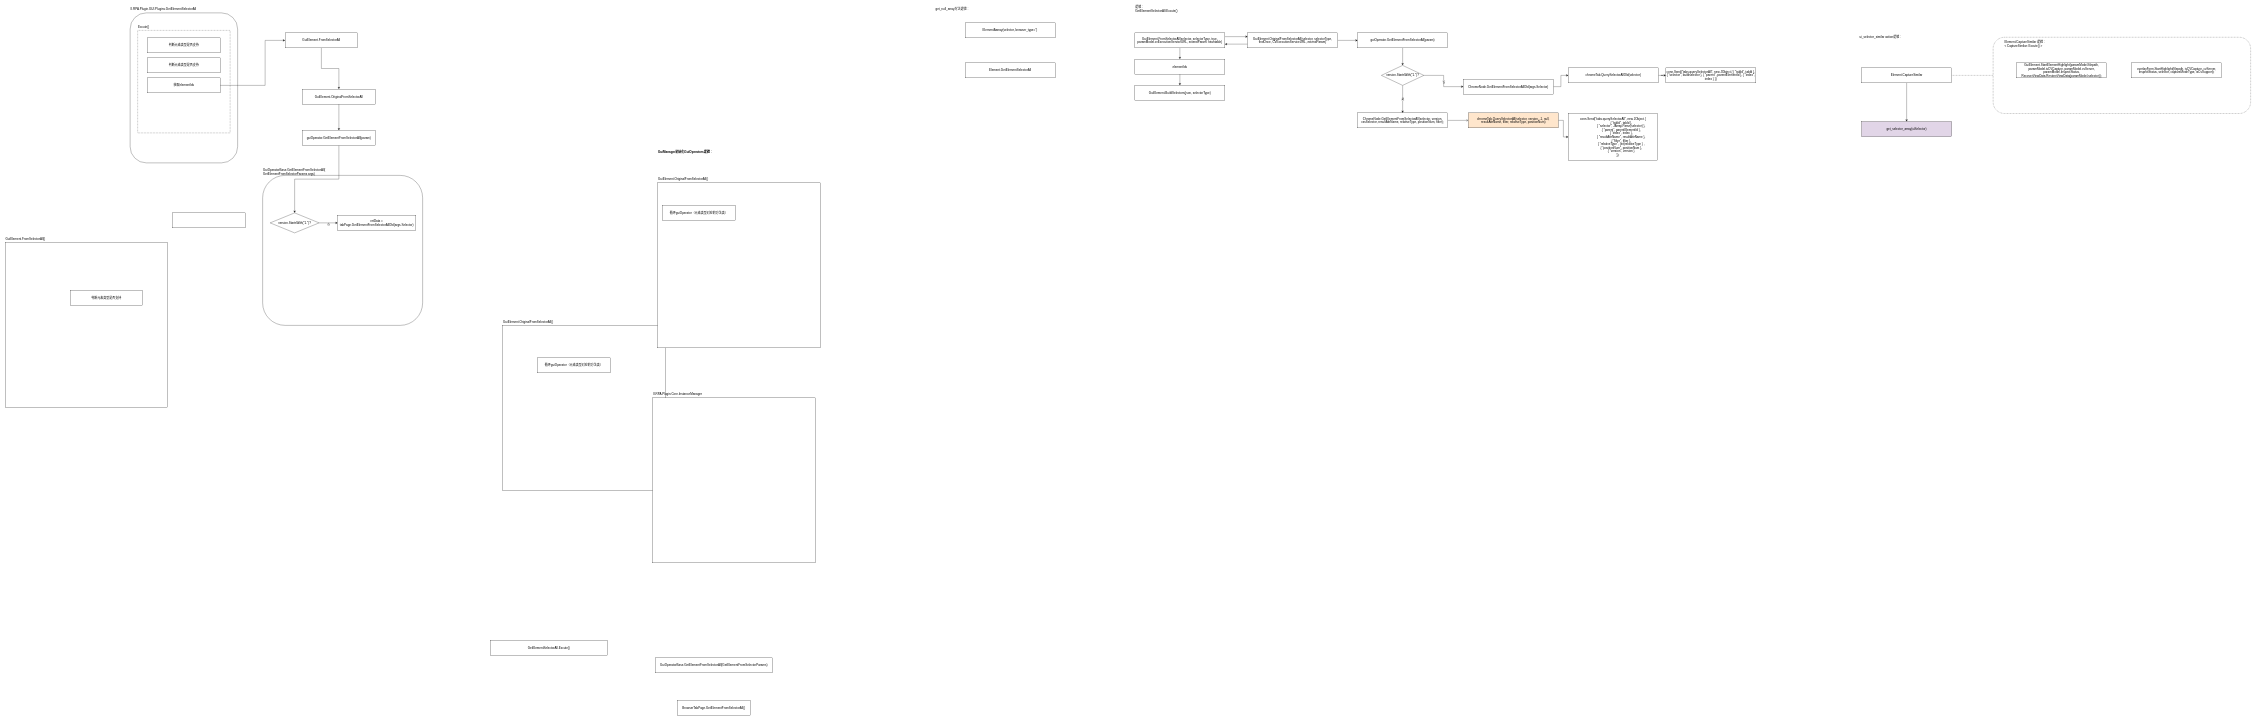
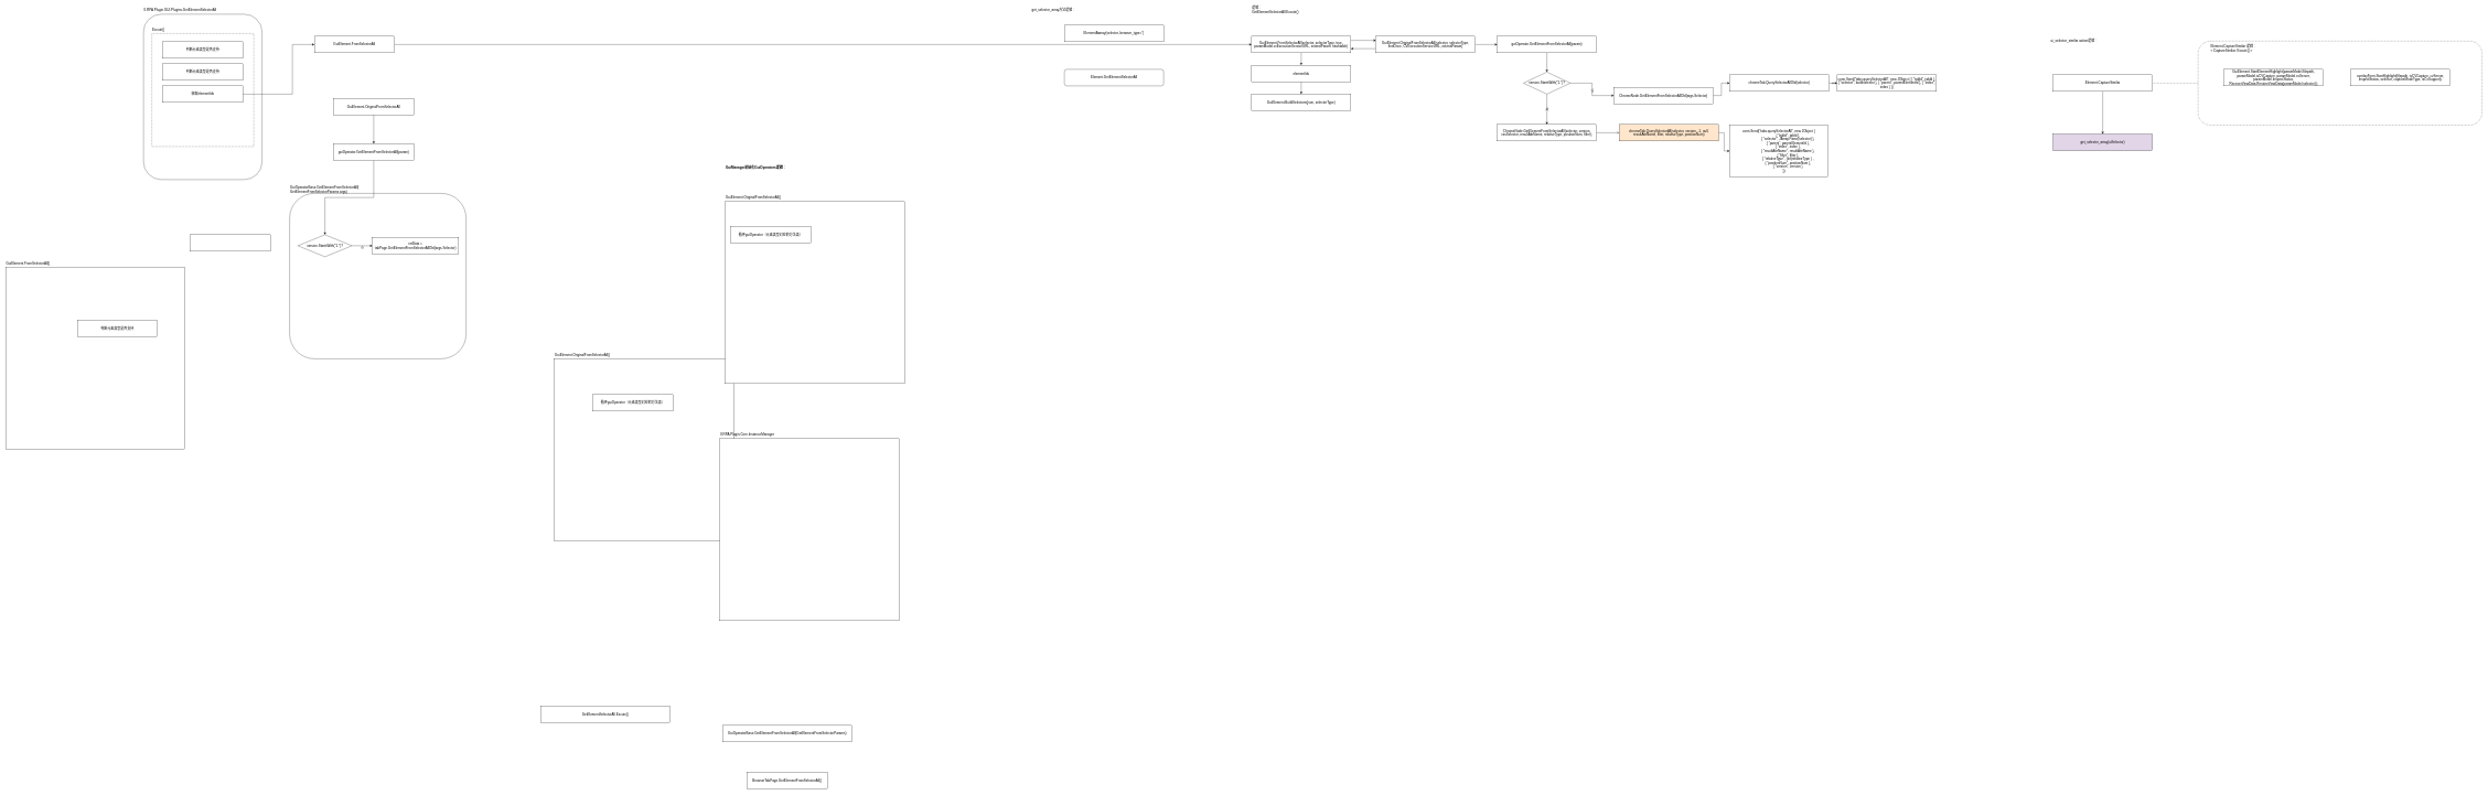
  <mxCell id="0" />
  <mxCell id="1" parent="0" />
  <mxCell id="2" value="" style="rounded=1;whiteSpace=wrap;html=1;dashed=1;" vertex="1" parent="1"><mxGeometry x="7972" y="147.5" width="1030" height="305" as="geometry" /></mxCell>
  <mxCell id="3" value="" style="rounded=1;whiteSpace=wrap;html=1;" parent="1" vertex="1"><mxGeometry x="1050" y="700" width="640" height="600" as="geometry" /></mxCell>
  <mxCell id="4" value="" style="rounded=1;whiteSpace=wrap;html=1;" parent="1" vertex="1"><mxGeometry x="520" y="50" width="430" height="600" as="geometry" /></mxCell>
  <mxCell id="5" value="II.RPA.Plugin.GUI.Plugins.GetElementSelectorAll" style="text;html=1;strokeColor=none;fillColor=none;align=left;verticalAlign=middle;whiteSpace=wrap;rounded=0;" parent="1" vertex="1"><mxGeometry x="520" y="20" width="300" height="30" as="geometry" /></mxCell>
  <mxCell id="6" value="" style="group" parent="1" vertex="1" connectable="0"><mxGeometry x="20" y="939" width="790" height="690" as="geometry" /></mxCell>
  <mxCell id="7" value="" style="rounded=0;whiteSpace=wrap;html=1;" parent="6" vertex="1"><mxGeometry y="30" width="650" height="660" as="geometry" /></mxCell>
  <mxCell id="8" value="GuiElement.FromSelectorAll()" style="text;html=1;strokeColor=none;fillColor=none;align=left;verticalAlign=middle;whiteSpace=wrap;rounded=0;" parent="6" vertex="1"><mxGeometry width="300" height="30" as="geometry" /></mxCell>
  <mxCell id="9" value="判断元素类型是否支持" style="rounded=0;whiteSpace=wrap;html=1;" parent="6" vertex="1"><mxGeometry x="260" y="221" width="290" height="60" as="geometry" /></mxCell>
  <mxCell id="10" value="" style="group" parent="1" vertex="1" connectable="0"><mxGeometry x="2010" y="1270" width="650" height="690" as="geometry" /></mxCell>
  <mxCell id="11" value="" style="rounded=0;whiteSpace=wrap;html=1;" parent="10" vertex="1"><mxGeometry y="30" width="650" height="660" as="geometry" /></mxCell>
  <mxCell id="12" value="GuiElement.OriginalFromSelectorAll()" style="text;html=1;strokeColor=none;fillColor=none;align=left;verticalAlign=middle;whiteSpace=wrap;rounded=0;" parent="10" vertex="1"><mxGeometry width="300" height="30" as="geometry" /></mxCell>
  <mxCell id="13" value="循环guiOperator（元素类型对应的方法类）" style="rounded=0;whiteSpace=wrap;html=1;" parent="10" vertex="1"><mxGeometry x="140" y="160" width="290" height="60" as="geometry" /></mxCell>
  <mxCell id="14" value="" style="group" parent="1" vertex="1" connectable="0"><mxGeometry x="2630" y="700" width="650" height="690" as="geometry" /></mxCell>
  <mxCell id="15" value="" style="rounded=0;whiteSpace=wrap;html=1;" parent="14" vertex="1"><mxGeometry y="30" width="650" height="660" as="geometry" /></mxCell>
  <mxCell id="16" value="GuiElement.OriginalFromSelectorAll()" style="text;html=1;strokeColor=none;fillColor=none;align=left;verticalAlign=middle;whiteSpace=wrap;rounded=0;" parent="14" vertex="1"><mxGeometry width="300" height="30" as="geometry" /></mxCell>
  <mxCell id="17" value="循环guiOperator（元素类型对应的方法类）" style="rounded=0;whiteSpace=wrap;html=1;" parent="14" vertex="1"><mxGeometry x="20" y="120" width="290" height="60" as="geometry" /></mxCell>
  <mxCell id="18" value="GuiManager初始化GuiOperators逻辑：" style="text;html=1;strokeColor=none;fillColor=none;align=left;verticalAlign=middle;whiteSpace=wrap;rounded=0;fontStyle=1" parent="1" vertex="1"><mxGeometry x="2630" y="590" width="270" height="30" as="geometry" /></mxCell>
  <mxCell id="19" value="" style="rounded=0;whiteSpace=wrap;html=1;" parent="1" vertex="1"><mxGeometry x="2610" y="1590" width="650" height="660" as="geometry" /></mxCell>
  <mxCell id="20" value="II.RPA.Plugin.Core.InstanceManager" style="text;html=1;strokeColor=none;fillColor=none;align=left;verticalAlign=middle;whiteSpace=wrap;rounded=0;" parent="1" vertex="1"><mxGeometry x="2610" y="1560" width="300" height="30" as="geometry" /></mxCell>
  <mxCell id="21" value="GuiOperatorBase.GetElementFromSelectorAll(GetElementFromSelectorParams)" style="rounded=0;whiteSpace=wrap;html=1;" parent="1" vertex="1"><mxGeometry x="2620" y="2630" width="470" height="60" as="geometry" /></mxCell>
  <mxCell id="22" value="BrowserTabPage.GetElementFromSelectorAll()" style="rounded=0;whiteSpace=wrap;html=1;" parent="1" vertex="1"><mxGeometry x="2710" y="2800" width="290" height="60" as="geometry" /></mxCell>
  <mxCell id="23" value="GetElementSelectorAll.Excute()" style="rounded=0;whiteSpace=wrap;html=1;" parent="1" vertex="1"><mxGeometry x="1960" y="2560" width="470" height="60" as="geometry" /></mxCell>
  <mxCell id="24" value="" style="rounded=0;whiteSpace=wrap;html=1;dashed=1;" parent="1" vertex="1"><mxGeometry x="550" y="120" width="370" height="410" as="geometry" /></mxCell>
  <mxCell id="25" value="Excute()" style="text;html=1;strokeColor=none;fillColor=none;align=left;verticalAlign=middle;whiteSpace=wrap;rounded=0;" parent="1" vertex="1"><mxGeometry x="550" y="90" width="120" height="30" as="geometry" /></mxCell>
  <mxCell id="26" value="判断元素类型是否支持" style="rounded=0;whiteSpace=wrap;html=1;" parent="1" vertex="1"><mxGeometry x="590" y="150" width="290" height="60" as="geometry" /></mxCell>
  <mxCell id="27" value="判断元素类型是否支持" style="rounded=0;whiteSpace=wrap;html=1;" parent="1" vertex="1"><mxGeometry x="590" y="230" width="290" height="60" as="geometry" /></mxCell>
  <mxCell id="28" style="edgeStyle=orthogonalEdgeStyle;rounded=0;orthogonalLoop=1;jettySize=auto;html=1;" parent="1" source="29" target="31" edge="1"><mxGeometry relative="1" as="geometry"><Array as="points"><mxPoint x="1060" y="340" /><mxPoint x="1060" y="160" /></Array></mxGeometry></mxCell>
  <mxCell id="29" value="获取elementIds" style="rounded=0;whiteSpace=wrap;html=1;" parent="1" vertex="1"><mxGeometry x="590" y="310" width="290" height="60" as="geometry" /></mxCell>
- <mxCell id="30" style="edgeStyle=orthogonalEdgeStyle;rounded=0;orthogonalLoop=1;jettySize=auto;html=1;" parent="1" source="31" target="33" edge="1"><mxGeometry relative="1" as="geometry" /></mxCell>
+ <mxCell id="30" style="edgeStyle=orthogonalEdgeStyle;rounded=0;orthogonalLoop=1;jettySize=auto;html=1;" parent="1" source="31" target="45" edge="1"><mxGeometry relative="1" as="geometry" /></mxCell>
  <mxCell id="31" value="GuiElement.FromSelectorAll" style="rounded=0;whiteSpace=wrap;html=1;" parent="1" vertex="1"><mxGeometry x="1140" y="130" width="290" height="60" as="geometry" /></mxCell>
  <mxCell id="32" style="edgeStyle=orthogonalEdgeStyle;rounded=0;orthogonalLoop=1;jettySize=auto;html=1;" parent="1" source="33" target="35" edge="1"><mxGeometry relative="1" as="geometry" /></mxCell>
  <mxCell id="33" value="GuiElement.OriginalFromSelectorAll" style="rounded=0;whiteSpace=wrap;html=1;" parent="1" vertex="1"><mxGeometry x="1210" y="355" width="290" height="60" as="geometry" /></mxCell>
  <mxCell id="34" style="edgeStyle=orthogonalEdgeStyle;rounded=0;orthogonalLoop=1;jettySize=auto;html=1;entryX=0.5;entryY=0;entryDx=0;entryDy=0;" parent="1" source="35" target="40" edge="1"><mxGeometry relative="1" as="geometry" /></mxCell>
  <mxCell id="35" value="guiOperator.GetElementFromSelectorAll(param)" style="rounded=0;whiteSpace=wrap;html=1;" parent="1" vertex="1"><mxGeometry x="1210" y="520" width="290" height="60" as="geometry" /></mxCell>
  <mxCell id="36" value="" style="rounded=0;whiteSpace=wrap;html=1;" parent="1" vertex="1"><mxGeometry x="690" y="850" width="290" height="60" as="geometry" /></mxCell>
  <mxCell id="37" value="GuiOperatorBase.GetElementFromSelectorAll(&lt;br style=&quot;border-color: var(--border-color); text-align: center;&quot;&gt;&lt;span style=&quot;text-align: center;&quot;&gt;GetElementFromSelectorParams args)&lt;/span&gt;" style="text;html=1;strokeColor=none;fillColor=none;align=left;verticalAlign=middle;whiteSpace=wrap;rounded=0;" parent="1" vertex="1"><mxGeometry x="1050" y="670" width="270" height="30" as="geometry" /></mxCell>
  <mxCell id="38" style="edgeStyle=orthogonalEdgeStyle;rounded=0;orthogonalLoop=1;jettySize=auto;html=1;" parent="1" source="40" target="41" edge="1"><mxGeometry relative="1" as="geometry" /></mxCell>
  <mxCell id="39" value="否" style="edgeLabel;html=1;align=center;verticalAlign=middle;resizable=0;points=[];" parent="38" vertex="1" connectable="0"><mxGeometry x="-0.003" y="-2" relative="1" as="geometry"><mxPoint as="offset" /></mxGeometry></mxCell>
  <mxCell id="40" value="version.StartsWith(&quot;1.&quot;)?" style="rhombus;whiteSpace=wrap;html=1;" parent="1" vertex="1"><mxGeometry x="1080" y="850" width="196" height="80" as="geometry" /></mxCell>
  <mxCell id="41" value="retData = tabPage.GetElementFromSelectorAllOld(args.Selector)" style="rounded=0;whiteSpace=wrap;html=1;" parent="1" vertex="1"><mxGeometry x="1350" y="860" width="313" height="60" as="geometry" /></mxCell>
  <mxCell id="42" value="Element.CaptureSimilar 逻辑：&lt;br&gt;&amp;lt; CaptureSimilar:&amp;nbsp;Excute() &amp;gt;" style="text;html=1;strokeColor=none;fillColor=none;align=left;verticalAlign=middle;whiteSpace=wrap;rounded=0;" vertex="1" parent="1"><mxGeometry x="8016" y="160" width="220" height="30" as="geometry" /></mxCell>
  <mxCell id="43" style="edgeStyle=orthogonalEdgeStyle;rounded=0;orthogonalLoop=1;jettySize=auto;html=1;" edge="1" parent="1" source="45" target="63"><mxGeometry relative="1" as="geometry" /></mxCell>
  <mxCell id="44" style="edgeStyle=orthogonalEdgeStyle;rounded=0;orthogonalLoop=1;jettySize=auto;html=1;exitX=1;exitY=0.25;exitDx=0;exitDy=0;entryX=0;entryY=0.25;entryDx=0;entryDy=0;" edge="1" parent="1" source="45" target="48"><mxGeometry relative="1" as="geometry" /></mxCell>
  <mxCell id="45" value="GuiElement.FromSelectorAll(selector, selectorType, true, paramModel.cvExecutionServiceURL, extendParam: hashtable)" style="rounded=0;whiteSpace=wrap;html=1;" vertex="1" parent="1"><mxGeometry x="4539" y="130" width="360" height="60" as="geometry" /></mxCell>
  <mxCell id="46" style="edgeStyle=orthogonalEdgeStyle;rounded=0;orthogonalLoop=1;jettySize=auto;html=1;" edge="1" parent="1" source="48" target="50"><mxGeometry relative="1" as="geometry" /></mxCell>
  <mxCell id="47" style="edgeStyle=orthogonalEdgeStyle;rounded=0;orthogonalLoop=1;jettySize=auto;html=1;entryX=1;entryY=0.75;entryDx=0;entryDy=0;exitX=0;exitY=0.75;exitDx=0;exitDy=0;" edge="1" parent="1" source="48" target="45"><mxGeometry relative="1" as="geometry" /></mxCell>
  <mxCell id="48" value="GuiElement.OriginalFromSelectorAll(selector, selectorType, findOnce, CVExecutionServiceURL, extendParam)" style="rounded=0;whiteSpace=wrap;html=1;" vertex="1" parent="1"><mxGeometry x="4990" y="130" width="360" height="60" as="geometry" /></mxCell>
  <mxCell id="49" value="" style="edgeStyle=orthogonalEdgeStyle;rounded=0;orthogonalLoop=1;jettySize=auto;html=1;" edge="1" parent="1" source="50" target="75"><mxGeometry relative="1" as="geometry" /></mxCell>
  <mxCell id="50" value="guiOperator.GetElementFromSelectorAll(param)" style="rounded=0;whiteSpace=wrap;html=1;" vertex="1" parent="1"><mxGeometry x="5430" y="130" width="360" height="60" as="geometry" /></mxCell>
  <mxCell id="51" value="逻辑：&lt;br&gt;GetElementSelectorAll:Excute()" style="text;html=1;strokeColor=none;fillColor=none;align=left;verticalAlign=middle;whiteSpace=wrap;rounded=0;" vertex="1" parent="1"><mxGeometry x="4539" y="20" width="220" height="30" as="geometry" /></mxCell>
  <mxCell id="52" value="GuiElement.StartElementHighlight(paramModel.filepath, paramModel.isCVCapture, paramModel.cvServer, paramModel.InspectStatus, RecoverViewData.RestoreViewData(paramModel.selector));" style="rounded=0;whiteSpace=wrap;html=1;" vertex="1" parent="1"><mxGeometry x="8066" y="250" width="360" height="60" as="geometry" /></mxCell>
  <mxCell id="53" value="overlayForm.StartHighlight(filepath, isCVCapture, cvServer, InspectStatus, selector, captureModeType, isCvSupport);" style="rounded=0;whiteSpace=wrap;html=1;" vertex="1" parent="1"><mxGeometry x="8526" y="250" width="360" height="60" as="geometry" /></mxCell>
  <mxCell id="54" value="ui_selector_similar action逻辑：" style="text;html=1;strokeColor=none;fillColor=none;align=left;verticalAlign=middle;whiteSpace=wrap;rounded=0;" vertex="1" parent="1"><mxGeometry x="7436" y="130" width="220" height="30" as="geometry" /></mxCell>
  <mxCell id="55" style="edgeStyle=orthogonalEdgeStyle;rounded=0;orthogonalLoop=1;jettySize=auto;html=1;entryX=0;entryY=0.5;entryDx=0;entryDy=0;endArrow=none;endFill=0;dashed=1;" edge="1" parent="1" source="57" target="2"><mxGeometry relative="1" as="geometry" /></mxCell>
  <mxCell id="56" style="edgeStyle=orthogonalEdgeStyle;rounded=0;orthogonalLoop=1;jettySize=auto;html=1;" edge="1" parent="1" source="57" target="58"><mxGeometry relative="1" as="geometry" /></mxCell>
  <mxCell id="57" value="Element.CaptureSimilar" style="rounded=0;whiteSpace=wrap;html=1;" vertex="1" parent="1"><mxGeometry x="7446" y="270" width="360" height="60" as="geometry" /></mxCell>
  <mxCell id="58" value="get_selector_array(uiSelector)" style="rounded=0;whiteSpace=wrap;html=1;fillColor=#e1d5e7;" vertex="1" parent="1"><mxGeometry x="7446" y="485" width="360" height="60" as="geometry" /></mxCell>
- <mxCell id="59" value="get_null_array方法逻辑：" style="text;html=1;strokeColor=none;fillColor=none;align=left;verticalAlign=middle;whiteSpace=wrap;rounded=0;" vertex="1" parent="1"><mxGeometry x="3740" y="20" width="220" height="30" as="geometry" /></mxCell>
- <mxCell id="60" value="Element.GetElementSelectorAll" style="rounded=0;whiteSpace=wrap;html=1;" vertex="1" parent="1"><mxGeometry x="3860" y="250" width="360" height="60" as="geometry" /></mxCell>
+ <mxCell id="59" value="get_selector_array方法逻辑：" style="text;html=1;strokeColor=none;fillColor=none;align=left;verticalAlign=middle;whiteSpace=wrap;rounded=0;" vertex="1" parent="1"><mxGeometry x="3740" y="20" width="220" height="30" as="geometry" /></mxCell>
+ <mxCell id="60" value="Element.GetElementSelectorAll" style="whiteSpace=wrap;html=1;rounded=1;" vertex="1" parent="1"><mxGeometry x="3860" y="250" width="360" height="60" as="geometry" /></mxCell>
  <mxCell id="61" value="ElementAarray(selector, browser_type='')" style="rounded=0;whiteSpace=wrap;html=1;" vertex="1" parent="1"><mxGeometry x="3860" y="90" width="360" height="60" as="geometry" /></mxCell>
  <mxCell id="62" style="edgeStyle=orthogonalEdgeStyle;rounded=0;orthogonalLoop=1;jettySize=auto;html=1;" edge="1" parent="1" source="63" target="79"><mxGeometry relative="1" as="geometry" /></mxCell>
  <mxCell id="63" value="elementIds" style="rounded=0;whiteSpace=wrap;html=1;" vertex="1" parent="1"><mxGeometry x="4539" y="235" width="360" height="60" as="geometry" /></mxCell>
  <mxCell id="64" style="edgeStyle=orthogonalEdgeStyle;rounded=0;orthogonalLoop=1;jettySize=auto;html=1;" edge="1" parent="1" source="65" target="67"><mxGeometry relative="1" as="geometry" /></mxCell>
  <mxCell id="65" value="ChromeNode.GetElementFromSelectorAllOld(args.Selector)" style="rounded=0;whiteSpace=wrap;html=1;" vertex="1" parent="1"><mxGeometry x="5853" y="315" width="360" height="60" as="geometry" /></mxCell>
  <mxCell id="66" style="edgeStyle=orthogonalEdgeStyle;rounded=0;orthogonalLoop=1;jettySize=auto;html=1;" edge="1" parent="1" source="67" target="68"><mxGeometry relative="1" as="geometry" /></mxCell>
  <mxCell id="67" value="chromeTab.QuerySelectorAllOld(selector)" style="rounded=0;whiteSpace=wrap;html=1;" vertex="1" parent="1"><mxGeometry x="6273" y="270" width="360" height="60" as="geometry" /></mxCell>
  <mxCell id="68" value="conn.Send(&quot;tabs.querySelectorAll&quot;, new JObject { { &quot;tabId&quot;, tabId }, { &quot;selector&quot;, buildselector }, { &quot;parent&quot;, parentElementId }, { &quot;index&quot;, index } })" style="rounded=0;whiteSpace=wrap;html=1;" vertex="1" parent="1"><mxGeometry x="6663" y="270" width="360" height="60" as="geometry" /></mxCell>
  <mxCell id="69" style="edgeStyle=orthogonalEdgeStyle;rounded=0;orthogonalLoop=1;jettySize=auto;html=1;endArrow=open;" edge="1" parent="1" source="70" target="77"><mxGeometry relative="1" as="geometry" /></mxCell>
  <mxCell id="70" value="ChromeNode.GetElementFromSelectorAll(selector, version, cssSelector, resultAttrName, relativeType, positionNum, filter);" style="rounded=0;whiteSpace=wrap;html=1;" vertex="1" parent="1"><mxGeometry x="5430" y="450" width="360" height="60" as="geometry" /></mxCell>
  <mxCell id="71" style="edgeStyle=orthogonalEdgeStyle;rounded=0;orthogonalLoop=1;jettySize=auto;html=1;" edge="1" parent="1" source="75" target="70"><mxGeometry relative="1" as="geometry"><mxPoint x="5610" y="390" as="targetPoint" /></mxGeometry></mxCell>
  <mxCell id="72" value="是" style="edgeLabel;html=1;align=center;verticalAlign=middle;resizable=0;points=[];" vertex="1" connectable="0" parent="71"><mxGeometry x="-0.003" y="-4" relative="1" as="geometry"><mxPoint x="4" as="offset" /></mxGeometry></mxCell>
  <mxCell id="73" style="edgeStyle=orthogonalEdgeStyle;rounded=0;orthogonalLoop=1;jettySize=auto;html=1;" edge="1" parent="1" source="75" target="65"><mxGeometry relative="1" as="geometry" /></mxCell>
  <mxCell id="74" value="否" style="edgeLabel;html=1;align=center;verticalAlign=middle;resizable=0;points=[];" vertex="1" connectable="0" parent="73"><mxGeometry x="0.011" relative="1" as="geometry"><mxPoint as="offset" /></mxGeometry></mxCell>
  <mxCell id="75" value="version.StartsWith(&quot;1.&quot;)?" style="rhombus;whiteSpace=wrap;html=1;rounded=0;" vertex="1" parent="1"><mxGeometry x="5525" y="260" width="170" height="80" as="geometry" /></mxCell>
  <mxCell id="76" style="edgeStyle=orthogonalEdgeStyle;rounded=0;orthogonalLoop=1;jettySize=auto;html=1;" edge="1" parent="1" source="77" target="78"><mxGeometry relative="1" as="geometry" /></mxCell>
  <mxCell id="77" value="chromeTab.QuerySelectorAll(selector, version, -1, null, resultAttrName, filter, relativeType, positionNum)" style="rounded=0;whiteSpace=wrap;html=1;fillColor=#ffe6cc;" vertex="1" parent="1"><mxGeometry x="5873" y="450" width="360" height="60" as="geometry" /></mxCell>
  <mxCell id="78" value="&lt;div&gt;conn.Send(&quot;tabs.querySelectorAll&quot;, new JObject {&lt;/div&gt;&lt;div&gt;&amp;nbsp; &amp;nbsp; &amp;nbsp; &amp;nbsp; &amp;nbsp; &amp;nbsp; &amp;nbsp; &amp;nbsp; &amp;nbsp; &amp;nbsp; { &quot;tabId&quot;, tabId },&lt;/div&gt;&lt;div&gt;&amp;nbsp; &amp;nbsp; &amp;nbsp; &amp;nbsp; &amp;nbsp; &amp;nbsp; &amp;nbsp; &amp;nbsp; &amp;nbsp; &amp;nbsp; { &quot;selector&quot;, JArray.Parse(selector) },&lt;/div&gt;&lt;div&gt;&amp;nbsp; &amp;nbsp; &amp;nbsp; &amp;nbsp; &amp;nbsp; &amp;nbsp; &amp;nbsp; &amp;nbsp; &amp;nbsp; &amp;nbsp; { &quot;parent&quot;, parentElementId },&lt;/div&gt;&lt;div&gt;&amp;nbsp; &amp;nbsp; &amp;nbsp; &amp;nbsp; &amp;nbsp; &amp;nbsp; &amp;nbsp; &amp;nbsp; &amp;nbsp; &amp;nbsp; { &quot;index&quot;, index },&lt;/div&gt;&lt;div&gt;&amp;nbsp; &amp;nbsp; &amp;nbsp; &amp;nbsp; &amp;nbsp; &amp;nbsp; &amp;nbsp; &amp;nbsp; &amp;nbsp; &amp;nbsp; { &quot;resultAttrName&quot;, resultAttrName },&lt;/div&gt;&lt;div&gt;&amp;nbsp; &amp;nbsp; &amp;nbsp; &amp;nbsp; &amp;nbsp; &amp;nbsp; &amp;nbsp; &amp;nbsp; &amp;nbsp; &amp;nbsp; { &quot;filter&quot;, filter },&lt;/div&gt;&lt;div&gt;&amp;nbsp; &amp;nbsp; &amp;nbsp; &amp;nbsp; &amp;nbsp; &amp;nbsp; &amp;nbsp; &amp;nbsp; &amp;nbsp; &amp;nbsp; { &quot;relativeType&quot;, (int)relativeType } ,&lt;/div&gt;&lt;div&gt;&amp;nbsp; &amp;nbsp; &amp;nbsp; &amp;nbsp; &amp;nbsp; &amp;nbsp; &amp;nbsp; &amp;nbsp; &amp;nbsp; &amp;nbsp; { &quot;positionNum&quot;, positionNum },&lt;/div&gt;&lt;div&gt;&amp;nbsp; &amp;nbsp; &amp;nbsp; &amp;nbsp; &amp;nbsp; &amp;nbsp; &amp;nbsp; &amp;nbsp; &amp;nbsp; &amp;nbsp; { &quot;version&quot;, version }&lt;/div&gt;&lt;div&gt;&amp;nbsp; &amp;nbsp; &amp;nbsp; &amp;nbsp; &amp;nbsp; &amp;nbsp; });&lt;/div&gt;" style="rounded=0;whiteSpace=wrap;html=1;" vertex="1" parent="1"><mxGeometry x="6273" y="452.5" width="357" height="187.5" as="geometry" /></mxCell>
  <mxCell id="79" value="GuiElement.BuildSelectors(json, selectorType)" style="rounded=0;whiteSpace=wrap;html=1;" vertex="1" parent="1"><mxGeometry x="4539" y="340" width="360" height="60" as="geometry" /></mxCell>
